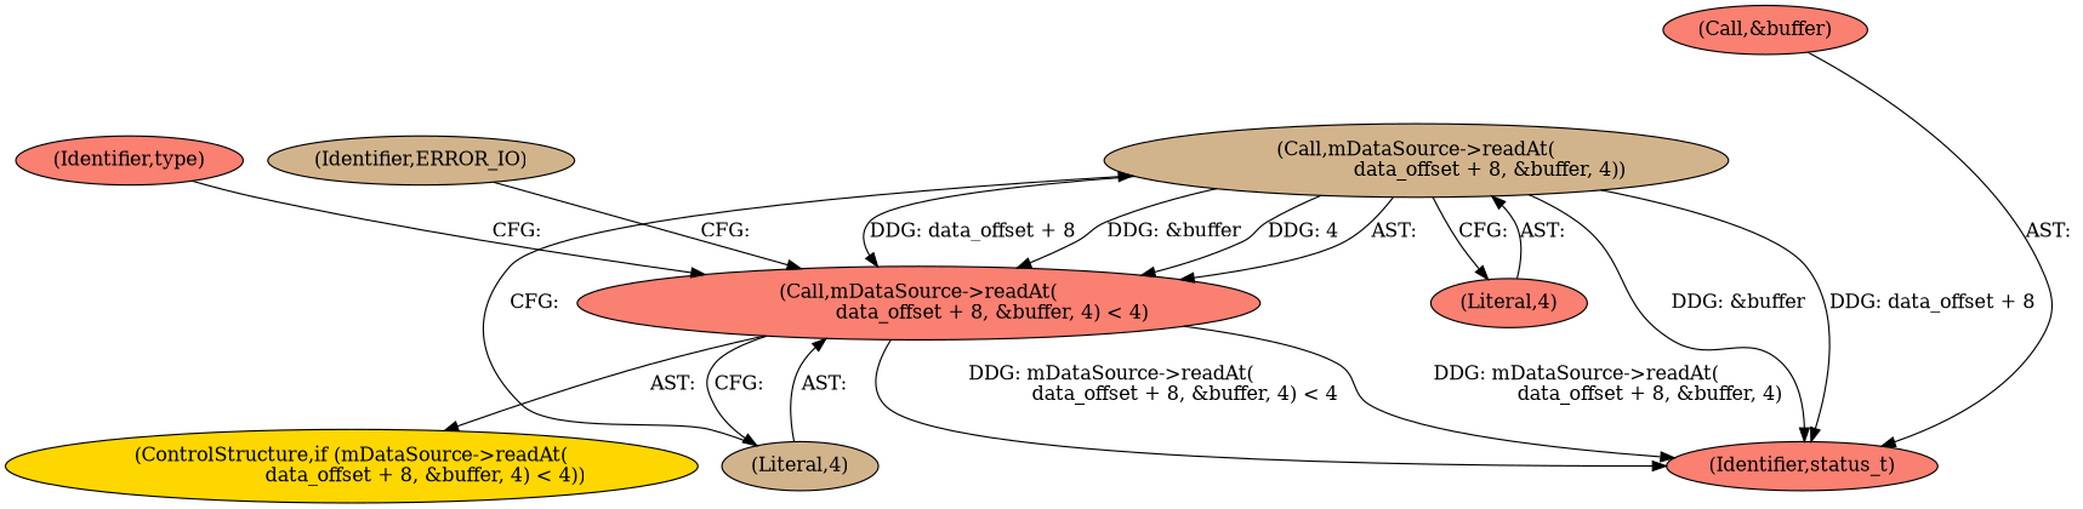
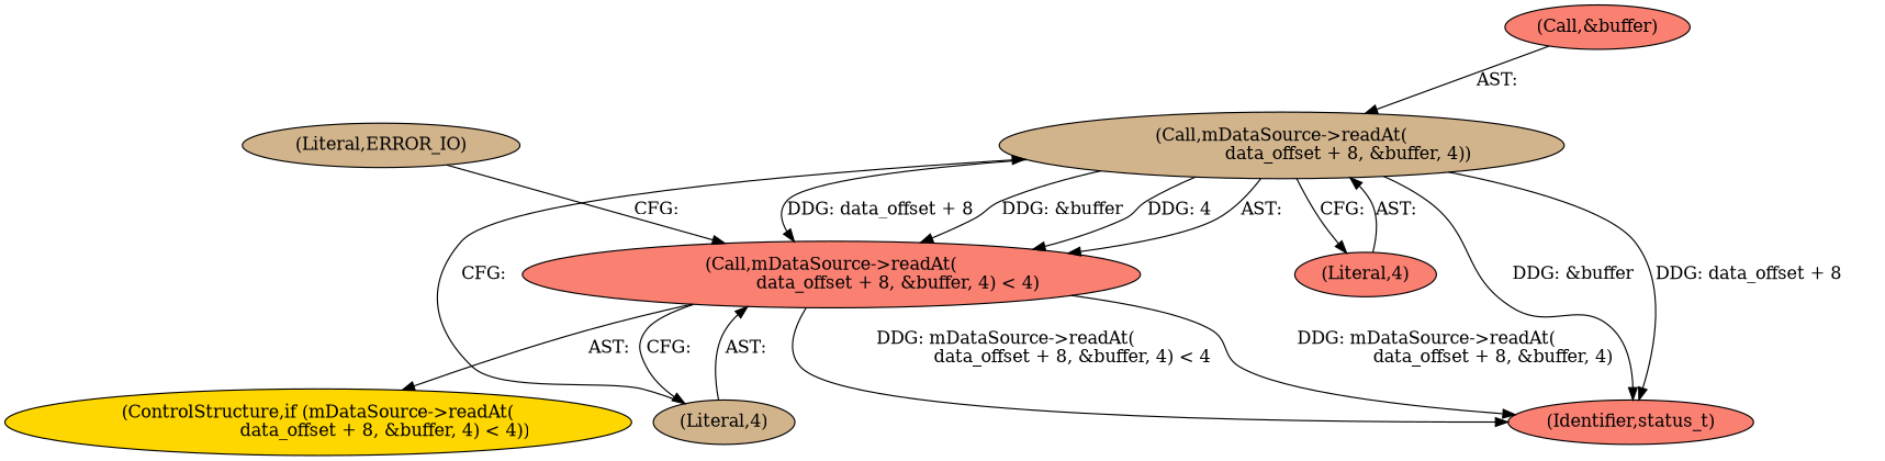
  digraph {
    node [fillcolor=salmon style=filled]
    n1 [fillcolor=tan label="(Call,mDataSource->readAt(\n                        data_offset + 8, &buffer, 4))"]
    n2 [label="(Call,mDataSource->readAt(\n                        data_offset + 8, &buffer, 4) < 4)"]
    n3 [label="(Literal,4)"]
    n4 [label="(Identifier,status_t)"]
    n5 [fillcolor=gold label="(ControlStructure,if (mDataSource->readAt(\n                        data_offset + 8, &buffer, 4) < 4))"]
    n6 [fillcolor=tan label="(Literal,4)"]
    n7 [label="(Call,&buffer)"]
-   n8 [label="(Identifier,type)"]
-   n9 [fillcolor=tan label="(Identifier,ERROR_IO)"]
+   n9 [fillcolor=tan label="(Literal,ERROR_IO)"]
    n1 -> n2 [label="AST: "]
    n1 -> n2 [label="DDG: data_offset + 8"]
    n1 -> n2 [label="DDG: &buffer"]
    n1 -> n2 [label="DDG: 4"]
    n1 -> n3 [label="CFG: "]
    n1 -> n4 [label="DDG: &buffer"]
    n1 -> n4 [label="DDG: data_offset + 8"]
    n2 -> n4 [label="DDG: mDataSource->readAt(\n                        data_offset + 8, &buffer, 4) < 4"]
    n2 -> n4 [label="DDG: mDataSource->readAt(\n                        data_offset + 8, &buffer, 4)"]
    n2 -> n5 [label="AST: "]
    n2 -> n6 [label="CFG: "]
    n3 -> n1 [label="AST: "]
    n6 -> n1 [label="CFG: "]
    n6 -> n2 [label="AST: "]
-   n7 -> n4 [label="AST: "]
-   n8 -> n2 [label="CFG: "]
+   n7 -> n1 [label="AST: "]
    n9 -> n2 [label="CFG: "]
  }
